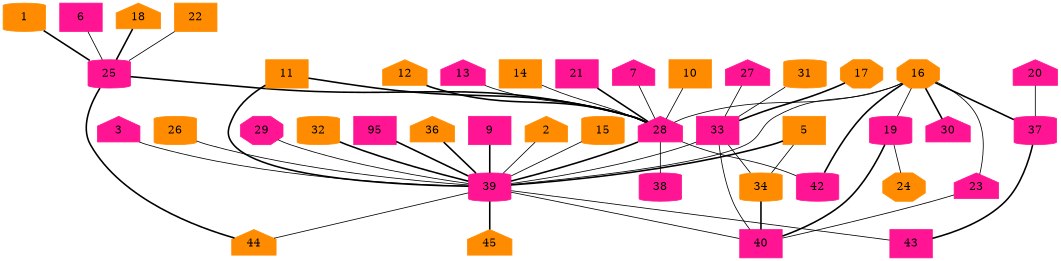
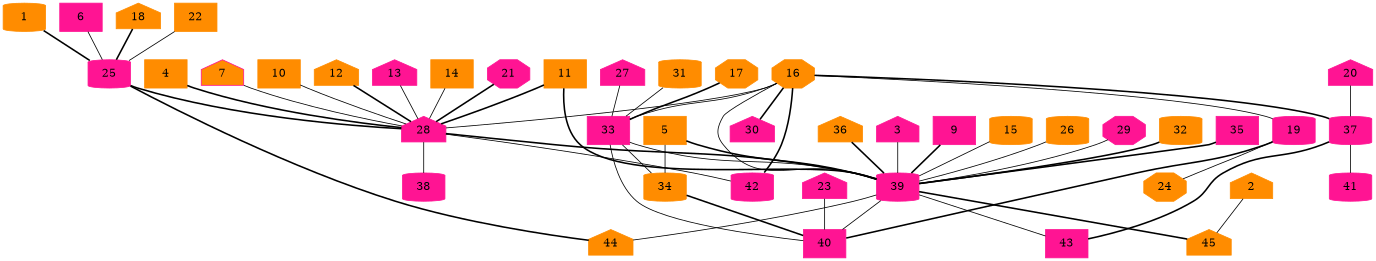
  graph {
    node [color=deeppink shape=house style=filled]
    edge [style=solid weight=1.0]
    1 [color=darkorange shape=cylinder]
    25 [shape=cylinder]
    28
    44 [color=darkorange]
    2 [color=darkorange]
    39 [shape=cylinder]
    40 [shape=box]
    43 [shape=box]
    45 [color=darkorange]
    3
+   4 [color=darkorange shape=box]
    42 [shape=cylinder]
    38 [shape=cylinder]
    5 [color=darkorange shape=box]
    34 [color=darkorange shape=cylinder]
    6 [shape=box]
-   7
+   7 [fillcolor=darkorange]
    9 [shape=box]
    10 [color=darkorange shape=box]
    11 [color=darkorange shape=box]
    12 [color=darkorange]
    13
    14 [color=darkorange shape=box]
    15 [color=darkorange shape=cylinder]
    16 [color=darkorange shape=octagon]
    19 [shape=cylinder]
    30
    33 [shape=box]
    37 [shape=cylinder]
    24 [color=darkorange shape=octagon]
+   41 [shape=cylinder]
    17 [color=darkorange shape=octagon]
    18 [color=darkorange]
    20
-   21 [shape=box]
+   21 [shape=octagon]
    22 [color=darkorange shape=box]
    23
    26 [color=darkorange shape=cylinder]
    27
    29 [shape=octagon]
    31 [color=darkorange shape=cylinder]
    32 [color=darkorange shape=cylinder]
-   35 [shape=box label=95]
+   35 [shape=box]
    36 [color=darkorange]
    1 -- 25 [style=bold]
    25 -- 28 [style=bold]
    25 -- 44 [style=bold]
    28 -- 39 [style=bold]
    28 -- 42
    28 -- 38
-   2 -- 39
+   2 -- 45
    39 -- 44
    39 -- 40
    39 -- 43
    39 -- 45 [style=bold]
    3 -- 39
+   4 -- 28 [style=bold]
    5 -- 39 [style=bold]
    5 -- 34
    34 -- 40 [style=bold]
    6 -- 25
    7 -- 28
    9 -- 39 [style=bold]
    10 -- 28
    11 -- 28 [style=bold]
    11 -- 39 [style=bold]
    12 -- 28 [style=bold]
    13 -- 28
    14 -- 28
    15 -- 39
    16 -- 28
    16 -- 39
    16 -- 42 [style=bold]
    16 -- 19
    16 -- 30 [style=bold]
-   16 -- 23
+   16 -- 33
    16 -- 37 [style=bold]
    19 -- 40 [style=bold]
    19 -- 24
    33 -- 39
    33 -- 40
    33 -- 34
    37 -- 43 [style=bold]
+   37 -- 41
    17 -- 33 [style=bold]
    18 -- 25 [style=bold]
    20 -- 37
    21 -- 28 [style=bold]
    22 -- 25
    23 -- 40
    26 -- 39
    27 -- 33
    29 -- 39
    31 -- 33
    32 -- 39 [style=bold]
    35 -- 39 [style=bold]
    36 -- 39 [style=bold]
  }
